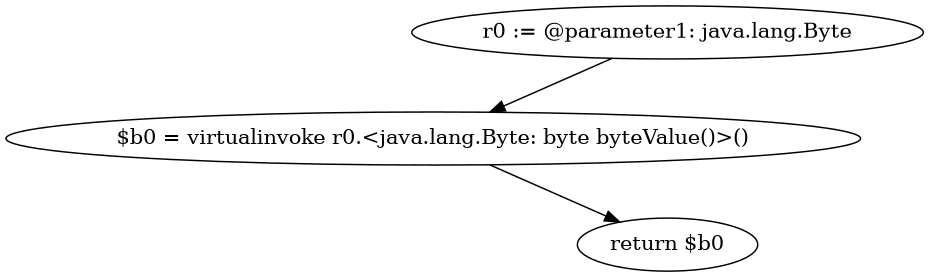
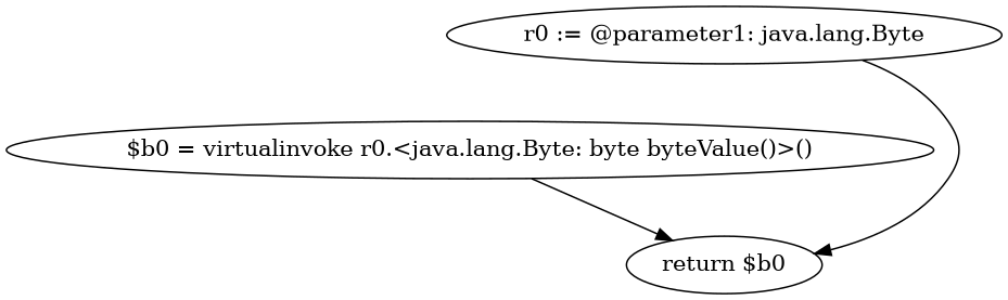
  digraph {
    n1 [label="r0 := @parameter1: java.lang.Byte"]
    "$b0 = virtualinvoke r0.<java.lang.Byte: byte byteValue()>()"
    "return $b0"
-   n1 -> "$b0 = virtualinvoke r0.<java.lang.Byte: byte byteValue()>()"
+   n1 -> "return $b0"
    "$b0 = virtualinvoke r0.<java.lang.Byte: byte byteValue()>()" -> "return $b0"
  }
